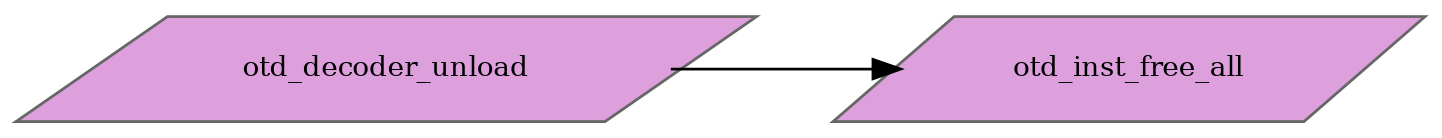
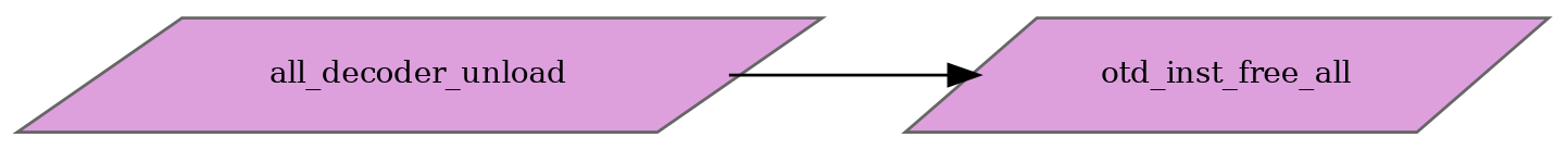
  digraph {
    rankdir=LR
    fontname="DejaVu Serif"
    node [fillcolor=plum fontname="DejaVu Serif" fontsize=10 shape=parallelogram style=filled]
-   n1 [color=gray40 fontcolor=black height=0.2 label=otd_decoder_unload width=0.4]
+   n1 [color=gray40 fontcolor=black height=0.2 label=all_decoder_unload width=0.4]
    n2 [color=grey40 height=0.2 label=otd_inst_free_all width=0.4]
    n1 -> n2 [color=black fontname="DejaVu Serif" fontsize=10 labelfontname=Helvetica labelfontsize=10 style=solid]
  }
